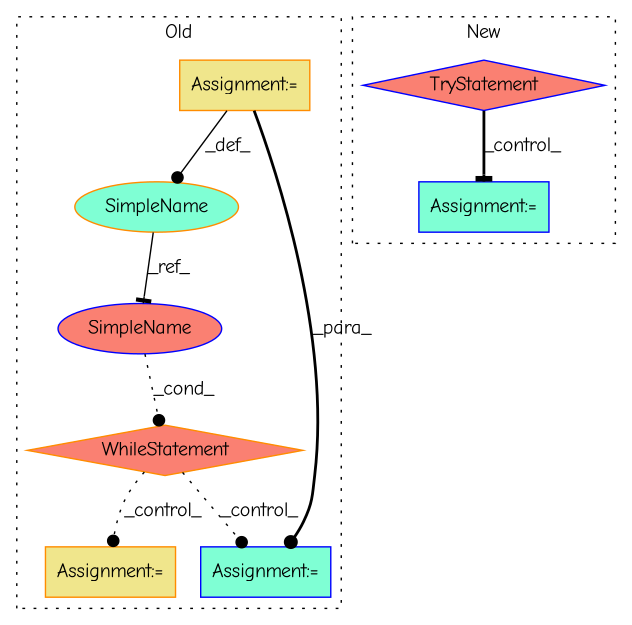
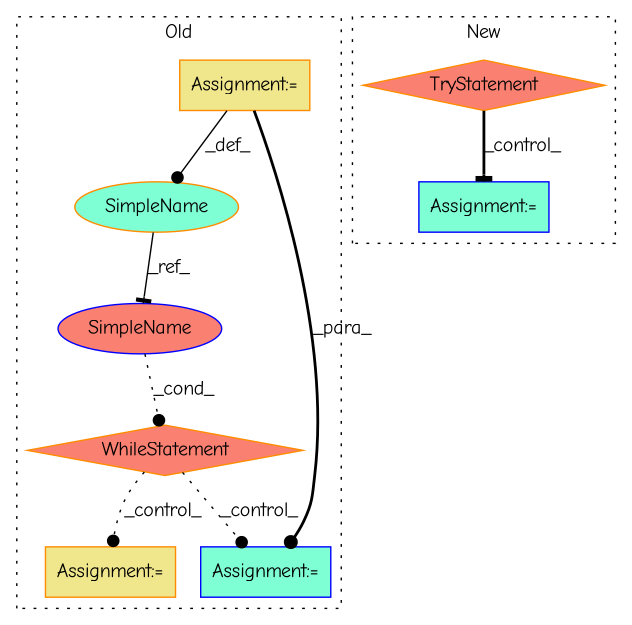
  digraph {
    fontname="Comic Neue"
    node [a=7 color=darkorange fillcolor=salmon fontname="Comic Neue" l=1 shape=box style=filled]
    edge [arrowhead=dot fontname="Comic Neue" style=dotted]
    n1 [a=61 l="7,2" label=WhileStatement s="512,528" shape=diamond]
    n2 [fillcolor=khaki label="Assignment:=" s=726]
    n3 [a=42 fillcolor=aquamarine l=9 label=SimpleName s=494 shape=ellipse]
    n4 [fillcolor=khaki label="Assignment:=" s=503]
    n5 [color=blue fillcolor=aquamarine l=3 label="Assignment:=" s=839]
    n6 [a=42 color=blue l=9 label=SimpleName s=519 shape=ellipse]
-   n7 [a=54 color=blue l=4 label=TryStatement s=547 shape=diamond]
+   n7 [a=54 l=4 label=TryStatement s=547 shape=diamond]
    n8 [color=blue fillcolor=aquamarine l=2 label="Assignment:=" s=698]
    subgraph cluster_1 {
      label=Old
      style=dotted
      n1
      n2
      n3
      n4
      n5
      n6
    }
    subgraph cluster_2 {
      label=New
      style=dotted
      n7
      n8
    }
    n1 -> n2 [label=_control_]
    n1 -> n5 [label=_control_]
    n3 -> n6 [arrowhead=tee label=_ref_ style=solid]
    n4 -> n3 [label=_def_ style=solid]
    n4 -> n5 [label=_para_ style=bold]
    n6 -> n1 [label=_cond_]
    n7 -> n8 [arrowhead=tee label=_control_ style=bold]
  }
